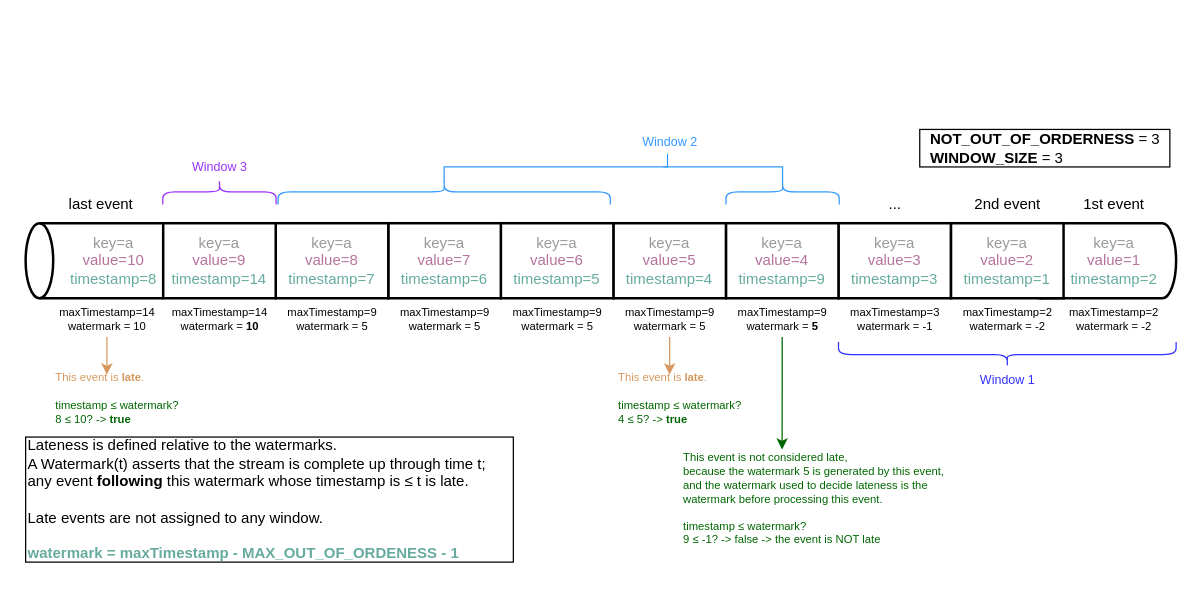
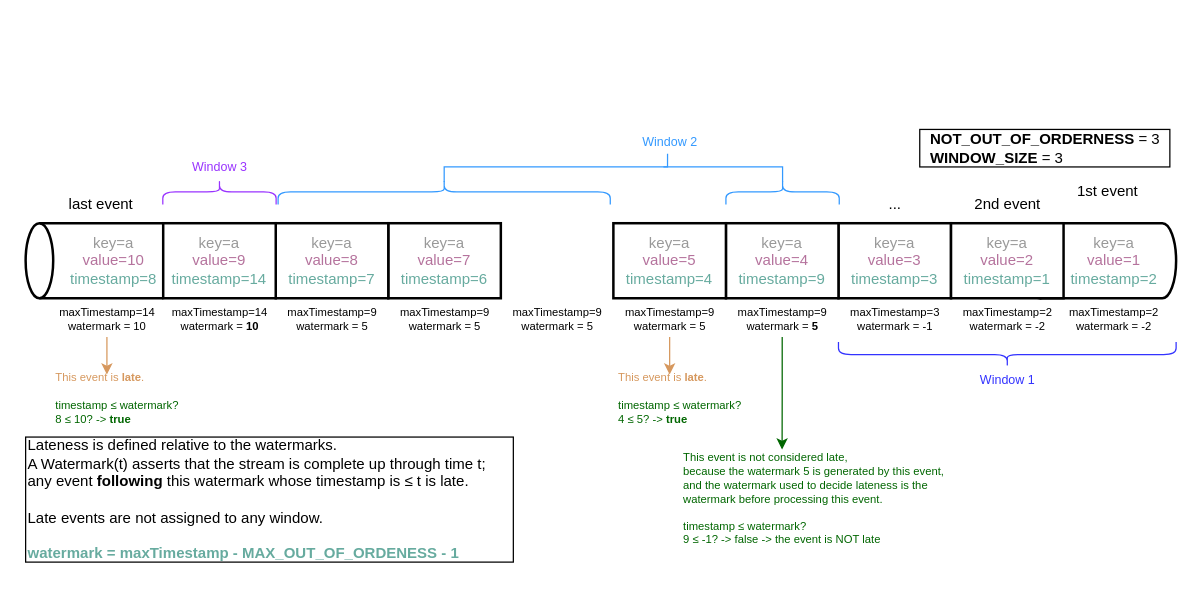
  <mxCell id="0" />
  <mxCell id="1" parent="0" />
  <mxCell id="2" value="" style="group" parent="1" vertex="1" connectable="0"><mxGeometry x="20" y="178" width="120" height="60" as="geometry" /></mxCell>
  <mxCell id="3" value="&lt;span style=&quot;color: rgb(153 , 153 , 153)&quot;&gt;&lt;br&gt;&lt;/span&gt;" style="strokeWidth=2;html=1;shape=mxgraph.flowchart.direct_data;whiteSpace=wrap;align=center;rotation=-180;" parent="2" vertex="1"><mxGeometry width="120" height="60" as="geometry" /></mxCell>
  <mxCell id="4" value="&lt;span style=&quot;background-color: rgb(255 , 255 , 255) ; color: rgb(153 , 153 , 153)&quot;&gt;key=a&lt;br&gt;&lt;/span&gt;&lt;span style=&quot;background-color: rgb(255 , 255 , 255) ; color: rgb(181 , 115 , 157)&quot;&gt;value=10&lt;br&gt;&lt;/span&gt;&lt;font color=&quot;#67ab9f&quot; style=&quot;background-color: rgb(255 , 255 , 255)&quot;&gt;timestamp=8&lt;/font&gt;" style="text;html=1;align=center;verticalAlign=middle;resizable=0;points=[];autosize=1;" parent="2" vertex="1"><mxGeometry x="30" y="5" width="80" height="50" as="geometry" /></mxCell>
  <mxCell id="5" value="&lt;span style=&quot;color: rgb(153 , 153 , 153)&quot;&gt;key=a&lt;br&gt;&lt;/span&gt;&lt;span style=&quot;color: rgb(181 , 115 , 157)&quot;&gt;value=3&lt;br&gt;&lt;/span&gt;&lt;font color=&quot;#67ab9f&quot;&gt;timestamp=3&lt;/font&gt;" style="rounded=0;whiteSpace=wrap;html=1;strokeWidth=2;labelBackgroundColor=none;" parent="1" vertex="1"><mxGeometry x="670" y="178" width="90" height="60" as="geometry" /></mxCell>
  <mxCell id="6" value="&lt;span style=&quot;color: rgb(153 , 153 , 153)&quot;&gt;key=a&lt;br&gt;&lt;/span&gt;&lt;span style=&quot;color: rgb(181 , 115 , 157)&quot;&gt;value=4&lt;br&gt;&lt;/span&gt;&lt;font color=&quot;#67ab9f&quot;&gt;timestamp=9&lt;/font&gt;" style="rounded=0;whiteSpace=wrap;html=1;strokeWidth=2;" parent="1" vertex="1"><mxGeometry x="580" y="178" width="90" height="60" as="geometry" /></mxCell>
  <mxCell id="7" value="&lt;span style=&quot;color: rgb(153 , 153 , 153)&quot;&gt;key=a&lt;br&gt;&lt;/span&gt;&lt;span style=&quot;color: rgb(181 , 115 , 157)&quot;&gt;value=5&lt;br&gt;&lt;/span&gt;&lt;font color=&quot;#67ab9f&quot;&gt;timestamp=4&lt;/font&gt;" style="rounded=0;whiteSpace=wrap;html=1;strokeWidth=2;" parent="1" vertex="1"><mxGeometry x="490" y="178" width="90" height="60" as="geometry" /></mxCell>
- <mxCell id="8" value="&lt;span style=&quot;color: rgb(153 , 153 , 153)&quot;&gt;key=a&lt;br&gt;&lt;/span&gt;&lt;span style=&quot;color: rgb(181 , 115 , 157)&quot;&gt;value=6&lt;br&gt;&lt;/span&gt;&lt;font color=&quot;#67ab9f&quot;&gt;timestamp=5&lt;/font&gt;" style="rounded=0;whiteSpace=wrap;html=1;strokeWidth=2;" parent="1" vertex="1"><mxGeometry x="400" y="178" width="90" height="60" as="geometry" /></mxCell>
  <mxCell id="9" value="&lt;span style=&quot;color: rgb(153 , 153 , 153)&quot;&gt;key=a&lt;br&gt;&lt;/span&gt;&lt;span style=&quot;color: rgb(181 , 115 , 157)&quot;&gt;value=7&lt;br&gt;&lt;/span&gt;&lt;font color=&quot;#67ab9f&quot;&gt;timestamp=6&lt;/font&gt;" style="rounded=0;whiteSpace=wrap;html=1;strokeWidth=2;" parent="1" vertex="1"><mxGeometry x="310" y="178" width="90" height="60" as="geometry" /></mxCell>
  <mxCell id="10" value="&lt;span style=&quot;color: rgb(153 , 153 , 153)&quot;&gt;key=a&lt;br&gt;&lt;/span&gt;&lt;span style=&quot;color: rgb(181 , 115 , 157)&quot;&gt;value=8&lt;br&gt;&lt;/span&gt;&lt;font color=&quot;#67ab9f&quot;&gt;timestamp=7&lt;/font&gt;" style="rounded=0;whiteSpace=wrap;html=1;strokeWidth=2;" parent="1" vertex="1"><mxGeometry x="220" y="178" width="90" height="60" as="geometry" /></mxCell>
  <mxCell id="11" value="&lt;span style=&quot;color: rgb(153 , 153 , 153)&quot;&gt;key=a&lt;br&gt;&lt;/span&gt;&lt;span style=&quot;color: rgb(181 , 115 , 157)&quot;&gt;value=9&lt;br&gt;&lt;/span&gt;&lt;font color=&quot;#67ab9f&quot;&gt;timestamp=14&lt;/font&gt;" style="rounded=0;whiteSpace=wrap;html=1;strokeWidth=2;" parent="1" vertex="1"><mxGeometry x="130" y="178" width="90" height="60" as="geometry" /></mxCell>
  <mxCell id="12" value="" style="group;labelBackgroundColor=none;" parent="1" vertex="1" connectable="0"><mxGeometry x="820" y="178" width="120" height="60" as="geometry" /></mxCell>
  <mxCell id="13" value="&lt;span style=&quot;color: rgb(153 , 153 , 153)&quot;&gt;&lt;br&gt;&lt;/span&gt;" style="strokeWidth=2;html=1;shape=mxgraph.flowchart.direct_data;whiteSpace=wrap;align=center;rotation=-180;" parent="12" vertex="1"><mxGeometry width="120" height="60" as="geometry" /></mxCell>
  <mxCell id="14" value="&lt;span style=&quot;background-color: rgb(255 , 255 , 255) ; color: rgb(153 , 153 , 153)&quot;&gt;key=a&lt;br&gt;&lt;/span&gt;&lt;span style=&quot;background-color: rgb(255 , 255 , 255) ; color: rgb(181 , 115 , 157)&quot;&gt;value=1&lt;br&gt;&lt;/span&gt;&lt;font color=&quot;#67ab9f&quot; style=&quot;background-color: rgb(255 , 255 , 255)&quot;&gt;timestamp=2&lt;/font&gt;" style="text;html=1;align=center;verticalAlign=middle;resizable=0;points=[];autosize=1;" parent="12" vertex="1"><mxGeometry x="30" y="5" width="80" height="50" as="geometry" /></mxCell>
  <mxCell id="15" value="&lt;span style=&quot;color: rgb(153 , 153 , 153)&quot;&gt;key=a&lt;br&gt;&lt;/span&gt;&lt;span style=&quot;color: rgb(181 , 115 , 157)&quot;&gt;value=2&lt;br&gt;&lt;/span&gt;&lt;font color=&quot;#67ab9f&quot;&gt;timestamp=1&lt;/font&gt;" style="rounded=0;whiteSpace=wrap;html=1;strokeWidth=2;labelBackgroundColor=none;" parent="1" vertex="1"><mxGeometry x="760" y="178" width="90" height="60" as="geometry" /></mxCell>
- <mxCell id="16" value="1st event" style="text;html=1;align=center;verticalAlign=middle;resizable=0;points=[];autosize=1;" parent="1" vertex="1"><mxGeometry x="860" y="153" width="60" height="20" as="geometry" /></mxCell>
+ <mxCell id="16" value="1st event" style="text;html=1;align=center;verticalAlign=middle;resizable=0;points=[];autosize=1;" parent="1" vertex="1"><mxGeometry x="855" y="143" width="60" height="20" as="geometry" /></mxCell>
  <mxCell id="17" value="2nd event" style="text;html=1;align=center;verticalAlign=middle;resizable=0;points=[];autosize=1;" parent="1" vertex="1"><mxGeometry x="770" y="153" width="70" height="20" as="geometry" /></mxCell>
  <mxCell id="18" value="..." style="text;html=1;align=center;verticalAlign=middle;resizable=0;points=[];autosize=1;" parent="1" vertex="1"><mxGeometry x="700" y="153" width="30" height="20" as="geometry" /></mxCell>
  <mxCell id="19" value="last event" style="text;html=1;align=center;verticalAlign=middle;resizable=0;points=[];autosize=1;" parent="1" vertex="1"><mxGeometry x="45" y="153" width="70" height="20" as="geometry" /></mxCell>
  <mxCell id="20" value="&lt;div&gt;&lt;span style=&quot;font-size: 9px&quot;&gt;maxTimestamp=2&lt;/span&gt;&lt;/div&gt;&lt;font style=&quot;font-size: 9px&quot;&gt;&lt;div&gt;watermark = -2&lt;/div&gt;&lt;/font&gt;" style="text;html=1;align=center;verticalAlign=middle;resizable=0;points=[];autosize=1;" parent="1" vertex="1"><mxGeometry x="845" y="239" width="90" height="30" as="geometry" /></mxCell>
  <mxCell id="21" value="&lt;b&gt;NOT_OUT_OF_ORDERNESS&lt;/b&gt; = 3&lt;br&gt;&lt;div style=&quot;text-align: left&quot;&gt;&lt;b&gt;WINDOW_SIZE&lt;/b&gt;&amp;nbsp;= 3&lt;/div&gt;" style="text;html=1;align=center;verticalAlign=middle;resizable=0;points=[];autosize=1;strokeColor=#000000;" parent="1" vertex="1"><mxGeometry x="735" y="103" width="200" height="30" as="geometry" /></mxCell>
  <mxCell id="22" value="Lateness is defined relative to the watermarks. &lt;br&gt;A Watermark(t) asserts that the stream is complete up through time t; &lt;br&gt;any event &lt;b&gt;following&lt;/b&gt; this watermark whose timestamp is ≤ t is late.&lt;br&gt;&lt;br&gt;Late events are not assigned to any window.&lt;br&gt;&lt;br&gt;&lt;span style=&quot;font-family: &amp;#34;helvetica&amp;#34; ; text-align: center&quot;&gt;&lt;font color=&quot;#67ab9f&quot;&gt;&lt;b&gt;watermark = maxTimestamp - MAX_OUT_OF_ORDENESS - 1&lt;/b&gt;&lt;/font&gt;&lt;/span&gt;" style="text;html=1;align=left;verticalAlign=middle;resizable=0;points=[];autosize=1;strokeColor=#000000;" parent="1" vertex="1"><mxGeometry x="20" y="349" width="390" height="100" as="geometry" /></mxCell>
  <mxCell id="23" value="&lt;div&gt;&lt;span style=&quot;font-size: 9px&quot;&gt;maxTimestamp=2&lt;/span&gt;&lt;/div&gt;&lt;font style=&quot;font-size: 9px&quot;&gt;&lt;div&gt;watermark = -2&lt;/div&gt;&lt;/font&gt;" style="text;html=1;align=center;verticalAlign=middle;resizable=0;points=[];autosize=1;" parent="1" vertex="1"><mxGeometry x="760" y="239" width="90" height="30" as="geometry" /></mxCell>
  <mxCell id="24" value="&lt;div&gt;&lt;span style=&quot;font-size: 9px&quot;&gt;maxTimestamp=3&lt;/span&gt;&lt;/div&gt;&lt;font style=&quot;font-size: 9px&quot;&gt;&lt;div&gt;watermark = -1&lt;/div&gt;&lt;/font&gt;" style="text;html=1;align=center;verticalAlign=middle;resizable=0;points=[];autosize=1;" parent="1" vertex="1"><mxGeometry x="670" y="239" width="90" height="30" as="geometry" /></mxCell>
  <mxCell id="25" style="edgeStyle=orthogonalEdgeStyle;rounded=0;orthogonalLoop=1;jettySize=auto;html=1;entryX=0.386;entryY=0;entryDx=0;entryDy=0;entryPerimeter=0;strokeColor=#006600;" parent="1" source="26" target="35" edge="1"><mxGeometry relative="1" as="geometry" /></mxCell>
  <mxCell id="26" value="&lt;div&gt;&lt;span style=&quot;font-size: 9px&quot;&gt;maxTimestamp=9&lt;/span&gt;&lt;/div&gt;&lt;font style=&quot;font-size: 9px&quot;&gt;&lt;div&gt;watermark = &lt;b&gt;5&lt;/b&gt;&lt;/div&gt;&lt;/font&gt;" style="text;html=1;align=center;verticalAlign=middle;resizable=0;points=[];autosize=1;" parent="1" vertex="1"><mxGeometry x="580" y="239" width="90" height="30" as="geometry" /></mxCell>
  <mxCell id="27" style="edgeStyle=orthogonalEdgeStyle;rounded=0;orthogonalLoop=1;jettySize=auto;html=1;fontColor=#D6985E;strokeColor=#D6985E;" parent="1" source="28" target="36" edge="1"><mxGeometry relative="1" as="geometry" /></mxCell>
  <mxCell id="28" value="&lt;div&gt;&lt;span style=&quot;font-size: 9px&quot;&gt;maxTimestamp=9&lt;/span&gt;&lt;/div&gt;&lt;font style=&quot;font-size: 9px&quot;&gt;&lt;div&gt;watermark = 5&lt;/div&gt;&lt;/font&gt;" style="text;html=1;align=center;verticalAlign=middle;resizable=0;points=[];autosize=1;" parent="1" vertex="1"><mxGeometry x="490" y="239" width="90" height="30" as="geometry" /></mxCell>
  <mxCell id="29" value="&lt;div&gt;&lt;span style=&quot;font-size: 9px&quot;&gt;maxTimestamp=9&lt;/span&gt;&lt;/div&gt;&lt;font style=&quot;font-size: 9px&quot;&gt;&lt;div&gt;watermark = 5&lt;/div&gt;&lt;/font&gt;" style="text;html=1;align=center;verticalAlign=middle;resizable=0;points=[];autosize=1;" parent="1" vertex="1"><mxGeometry x="400" y="239" width="90" height="30" as="geometry" /></mxCell>
  <mxCell id="30" value="&lt;div&gt;&lt;span style=&quot;font-size: 9px&quot;&gt;maxTimestamp=9&lt;/span&gt;&lt;/div&gt;&lt;font style=&quot;font-size: 9px&quot;&gt;&lt;div&gt;watermark = 5&lt;/div&gt;&lt;/font&gt;" style="text;html=1;align=center;verticalAlign=middle;resizable=0;points=[];autosize=1;" parent="1" vertex="1"><mxGeometry x="310" y="239" width="90" height="30" as="geometry" /></mxCell>
  <mxCell id="31" value="&lt;div&gt;&lt;span style=&quot;font-size: 9px&quot;&gt;maxTimestamp=9&lt;/span&gt;&lt;/div&gt;&lt;font style=&quot;font-size: 9px&quot;&gt;&lt;div&gt;watermark = 5&lt;/div&gt;&lt;/font&gt;" style="text;html=1;align=center;verticalAlign=middle;resizable=0;points=[];autosize=1;" parent="1" vertex="1"><mxGeometry x="220" y="239" width="90" height="30" as="geometry" /></mxCell>
  <mxCell id="32" value="&lt;div&gt;&lt;span style=&quot;font-size: 9px&quot;&gt;maxTimestamp=14&lt;/span&gt;&lt;/div&gt;&lt;font style=&quot;font-size: 9px&quot;&gt;&lt;div&gt;watermark = &lt;b&gt;10&lt;/b&gt;&lt;/div&gt;&lt;/font&gt;" style="text;html=1;align=center;verticalAlign=middle;resizable=0;points=[];autosize=1;" parent="1" vertex="1"><mxGeometry x="130" y="239" width="90" height="30" as="geometry" /></mxCell>
  <mxCell id="33" style="edgeStyle=orthogonalEdgeStyle;rounded=0;orthogonalLoop=1;jettySize=auto;html=1;strokeColor=#D6985E;fontColor=#D6985E;" parent="1" source="34" target="37" edge="1"><mxGeometry relative="1" as="geometry" /></mxCell>
  <mxCell id="34" value="&lt;div&gt;&lt;span style=&quot;font-size: 9px&quot;&gt;maxTimestamp=14&lt;/span&gt;&lt;/div&gt;&lt;font style=&quot;font-size: 9px&quot;&gt;&lt;div&gt;watermark = 10&lt;/div&gt;&lt;/font&gt;" style="text;html=1;align=center;verticalAlign=middle;resizable=0;points=[];autosize=1;" parent="1" vertex="1"><mxGeometry x="40" y="239" width="90" height="30" as="geometry" /></mxCell>
  <mxCell id="35" value="&lt;div style=&quot;text-align: left&quot;&gt;&lt;span style=&quot;font-size: 9px&quot;&gt;&lt;font color=&quot;#006600&quot;&gt;This event is not considered late,&lt;/font&gt;&lt;/span&gt;&lt;/div&gt;&lt;font style=&quot;font-size: 9px&quot; color=&quot;#006600&quot;&gt;&lt;div style=&quot;text-align: left&quot;&gt;because the watermark 5 is generated by this event,&lt;/div&gt;&lt;div style=&quot;text-align: left&quot;&gt;and the watermark used to decide lateness is the&amp;nbsp;&lt;/div&gt;&lt;div style=&quot;text-align: left&quot;&gt;watermark before processing this event.&lt;/div&gt;&lt;div style=&quot;text-align: left&quot;&gt;&lt;br&gt;&lt;/div&gt;&lt;div style=&quot;text-align: left&quot;&gt;timestamp ≤ watermark?&lt;/div&gt;&lt;div style=&quot;text-align: left&quot;&gt;9 ≤ -1? -&amp;gt; false -&amp;gt; the event is NOT late&lt;/div&gt;&lt;/font&gt;" style="text;html=1;align=center;verticalAlign=middle;resizable=0;points=[];autosize=1;labelBorderColor=none;labelBackgroundColor=none;spacingTop=-15;" parent="1" vertex="1"><mxGeometry x="540" y="359" width="220" height="90" as="geometry" /></mxCell>
  <mxCell id="36" value="&lt;div style=&quot;text-align: left&quot;&gt;&lt;span style=&quot;font-size: 9px&quot;&gt;&lt;font color=&quot;#d6985e&quot;&gt;This event is &lt;b&gt;late&lt;/b&gt;.&lt;/font&gt;&lt;/span&gt;&lt;/div&gt;&lt;font style=&quot;font-size: 9px&quot;&gt;&lt;div style=&quot;text-align: left&quot;&gt;&lt;br&gt;&lt;/div&gt;&lt;div style=&quot;color: rgb(0 , 102 , 0) ; text-align: left&quot;&gt;timestamp ≤ watermark?&lt;/div&gt;&lt;div style=&quot;color: rgb(0 , 102 , 0) ; text-align: left&quot;&gt;4 ≤ 5? -&amp;gt; &lt;b&gt;true&lt;/b&gt;&lt;/div&gt;&lt;/font&gt;" style="text;html=1;align=center;verticalAlign=middle;resizable=0;points=[];autosize=1;labelBorderColor=none;labelBackgroundColor=none;spacingTop=-15;spacingLeft=15;" parent="1" vertex="1"><mxGeometry x="470" y="299" width="130" height="50" as="geometry" /></mxCell>
  <mxCell id="37" value="&lt;div style=&quot;text-align: left&quot;&gt;&lt;span style=&quot;font-size: 9px&quot;&gt;&lt;font color=&quot;#d6985e&quot;&gt;This event is &lt;b&gt;late&lt;/b&gt;.&lt;/font&gt;&lt;/span&gt;&lt;/div&gt;&lt;font style=&quot;font-size: 9px&quot;&gt;&lt;div style=&quot;text-align: left&quot;&gt;&lt;br&gt;&lt;/div&gt;&lt;div style=&quot;color: rgb(0 , 102 , 0) ; text-align: left&quot;&gt;timestamp ≤ watermark?&lt;/div&gt;&lt;div style=&quot;color: rgb(0 , 102 , 0) ; text-align: left&quot;&gt;8 ≤ 10? -&amp;gt; &lt;b&gt;true&lt;/b&gt;&lt;/div&gt;&lt;/font&gt;" style="text;html=1;align=center;verticalAlign=middle;resizable=0;points=[];autosize=1;labelBorderColor=none;labelBackgroundColor=none;spacingTop=-15;spacingLeft=15;" parent="1" vertex="1"><mxGeometry x="20" y="299" width="130" height="50" as="geometry" /></mxCell>
  <mxCell id="38" value="" style="group" vertex="1" connectable="0" parent="1"><mxGeometry x="670" y="273" width="270" height="40" as="geometry" /></mxCell>
  <mxCell id="39" value="" style="shape=curlyBracket;whiteSpace=wrap;html=1;rounded=1;rotation=-90;strokeColor=#3333FF;" vertex="1" parent="38"><mxGeometry x="125" y="-125" width="20" height="270" as="geometry" /></mxCell>
  <mxCell id="40" value="&lt;font style=&quot;font-size: 10px&quot; color=&quot;#3333ff&quot;&gt;Window 1&lt;/font&gt;" style="text;html=1;align=center;verticalAlign=middle;resizable=0;points=[];autosize=1;" vertex="1" parent="38"><mxGeometry x="105" y="20" width="60" height="20" as="geometry" /></mxCell>
  <mxCell id="41" value="&lt;font style=&quot;font-size: 10px&quot; color=&quot;#3399ff&quot;&gt;Window 2&lt;/font&gt;" style="text;html=1;align=center;verticalAlign=middle;resizable=0;points=[];autosize=1;" vertex="1" parent="1"><mxGeometry x="505" y="103" width="60" height="20" as="geometry" /></mxCell>
  <mxCell id="42" style="edgeStyle=orthogonalEdgeStyle;rounded=0;orthogonalLoop=1;jettySize=auto;html=1;entryX=0.472;entryY=0.975;entryDx=0;entryDy=0;entryPerimeter=0;exitX=0.1;exitY=0.5;exitDx=0;exitDy=0;exitPerimeter=0;endArrow=none;endFill=0;strokeColor=#3399FF;" edge="1" parent="1" source="43" target="41"><mxGeometry relative="1" as="geometry"><Array as="points"><mxPoint x="355" y="133" /><mxPoint x="533" y="133" /></Array></mxGeometry></mxCell>
  <mxCell id="43" value="" style="shape=curlyBracket;whiteSpace=wrap;html=1;rounded=1;rotation=90;strokeColor=#3399FF;" vertex="1" parent="1"><mxGeometry x="344.7" y="20.2" width="20" height="265.62" as="geometry" /></mxCell>
  <mxCell id="44" style="edgeStyle=orthogonalEdgeStyle;rounded=0;orthogonalLoop=1;jettySize=auto;html=1;endArrow=none;endFill=0;strokeColor=#3399FF;exitX=0.1;exitY=0.5;exitDx=0;exitDy=0;exitPerimeter=0;" edge="1" parent="1" source="45"><mxGeometry relative="1" as="geometry"><mxPoint x="530" y="133" as="targetPoint" /><Array as="points"><mxPoint x="625" y="133" /></Array></mxGeometry></mxCell>
  <mxCell id="45" value="" style="shape=curlyBracket;whiteSpace=wrap;html=1;rounded=1;rotation=90;strokeColor=#3399FF;" vertex="1" parent="1"><mxGeometry x="615.31" y="107.68" width="20" height="90.62" as="geometry" /></mxCell>
  <mxCell id="46" value="" style="shape=curlyBracket;whiteSpace=wrap;html=1;rounded=1;rotation=90;strokeColor=#9933FF;" vertex="1" parent="1"><mxGeometry x="165" y="107.68" width="20" height="90.62" as="geometry" /></mxCell>
  <mxCell id="47" value="&lt;font style=&quot;font-size: 10px&quot; color=&quot;#9933ff&quot;&gt;Window 3&lt;/font&gt;" style="text;html=1;align=center;verticalAlign=middle;resizable=0;points=[];autosize=1;" vertex="1" parent="1"><mxGeometry x="145" y="123" width="60" height="20" as="geometry" /></mxCell>
